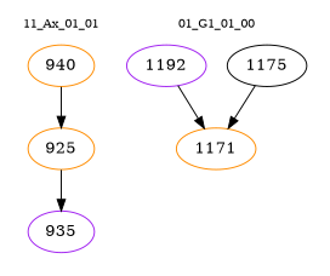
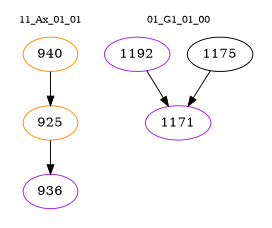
  digraph {
    node [color=darkorange]
    edge [color=black]
    n1 [label=940]
    n2 [label=925]
-   n3 [color=purple label=935]
+   n3 [color=purple label=936]
    n4 [color=black label=1175]
-   n5 [label=1171]
+   n5 [color=purple label=1171]
    n6 [color=purple label=1192]
    subgraph cluster_1 {
      color=white
      fontsize=10
      label="11_Ax_01_01"
      n1
      n2
      n3
    }
    subgraph cluster_2 {
      color=white
      fontsize=10
      label="01_G1_01_00"
      n4
      n5
      n6
    }
    n1 -> n2
    n2 -> n3
    n4 -> n5
    n6 -> n5
  }
